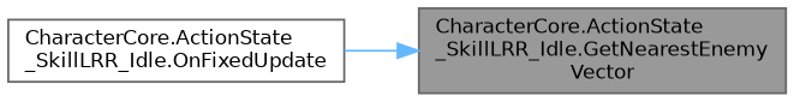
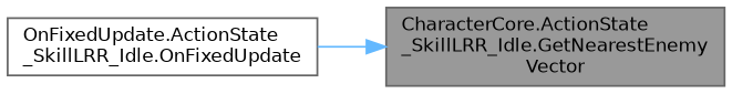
  digraph {
    rankdir=RL
    node [fontname=Helvetica fontsize=10 shape=box style=filled]
    n1 [color=gray40 fillcolor=grey60 fontcolor=black height=0.2 label="CharacterCore.ActionState\l_SkillLRR_Idle.GetNearestEnemy\lVector" width=0.4]
-   n2 [color=grey40 fillcolor=white height=0.2 label="CharacterCore.ActionState\l_SkillLRR_Idle.OnFixedUpdate" width=0.4]
+   n2 [color=grey40 fillcolor=white height=0.2 label="OnFixedUpdate.ActionState\l_SkillLRR_Idle.OnFixedUpdate" width=0.4]
    n1 -> n2 [color=steelblue1 dir=back fontname=Helvetica fontsize=10 labelfontname=Helvetica labelfontsize=10 style=solid]
  }
